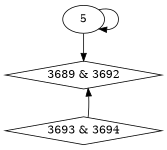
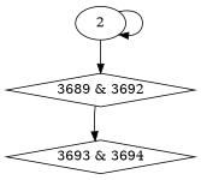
  digraph {
    node [shape=diamond]
    n1 [label="3689 & 3692"]
    n2 [label="3693 & 3694"]
-   2 [label=5 shape=""]
-   n2 -> n1
+   2 [shape=""]
+   n1 -> n2
    2 -> n1
    2 -> 2
  }
